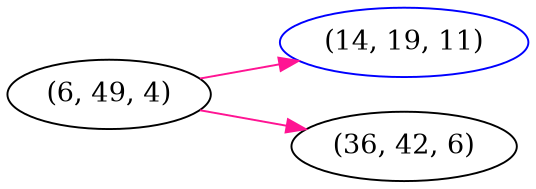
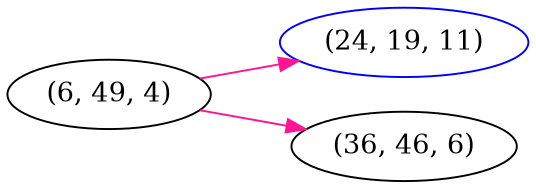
  digraph {
    rankdir=LR
    node [color=black]
    edge [color=deeppink]
    n1 [label="(6, 49, 4)"]
-   "(14, 19, 11)" [color=blue]
-   "(36, 42, 6)"
+   "(14, 19, 11)" [color=blue label="(24, 19, 11)"]
+   "(36, 42, 6)" [label="(36, 46, 6)"]
    n1 -> "(14, 19, 11)"
    n1 -> "(36, 42, 6)"
  }
